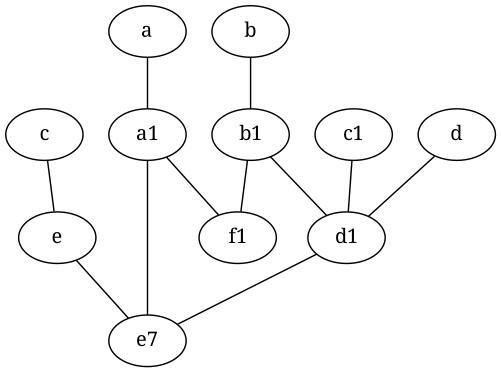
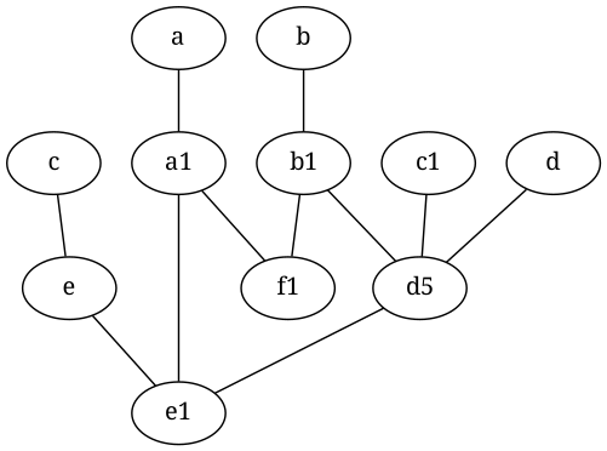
  graph {
    fontname="Noto Serif"
    node [fontname="Noto Serif" labelfontsize=50]
    edge [fontname="Noto Serif"]
    b1
    f1
-   d1
-   e1 [label=e7]
+   d1 [label=d5]
+   e1
    a1
    e
    d
    a
    c
    c1
    b
    b1 -- f1
    b1 -- d1
    d1 -- e1
    a1 -- f1
    a1 -- e1
    e -- e1
    d -- d1
    a -- a1
    c -- e
    c1 -- d1
    b -- b1
  }
